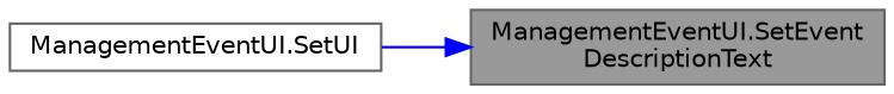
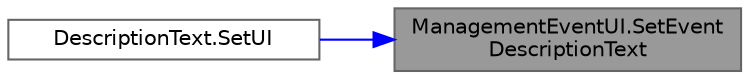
  digraph {
    rankdir=RL
    node [fontname=Helvetica fontsize=10 shape=box style=filled]
    n1 [color=gray40 fillcolor=grey60 fontcolor=black height=0.2 label="ManagementEventUI.SetEvent\lDescriptionText" width=0.4]
-   n2 [color=grey40 fillcolor=white height=0.2 label="ManagementEventUI.SetUI" width=0.4]
+   n2 [color=grey40 fillcolor=white height=0.2 label="DescriptionText.SetUI" width=0.4]
    n1 -> n2 [color=blue dir=back fontname=Helvetica fontsize=10 labelfontname=Helvetica labelfontsize=10 style=solid]
  }
